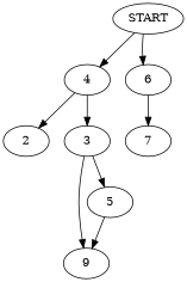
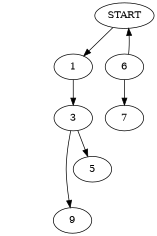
  digraph {
    n1 [label=START]
-   1 [label=4]
+   1
    6
-   2
    3
    7
    n7 [label=9]
    5
    n1 -> 1
-   n1 -> 6
-   1 -> 2
+   6 -> n1
    1 -> 3
    6 -> 7
    3 -> n7
    3 -> 5
-   5 -> n7
  }
